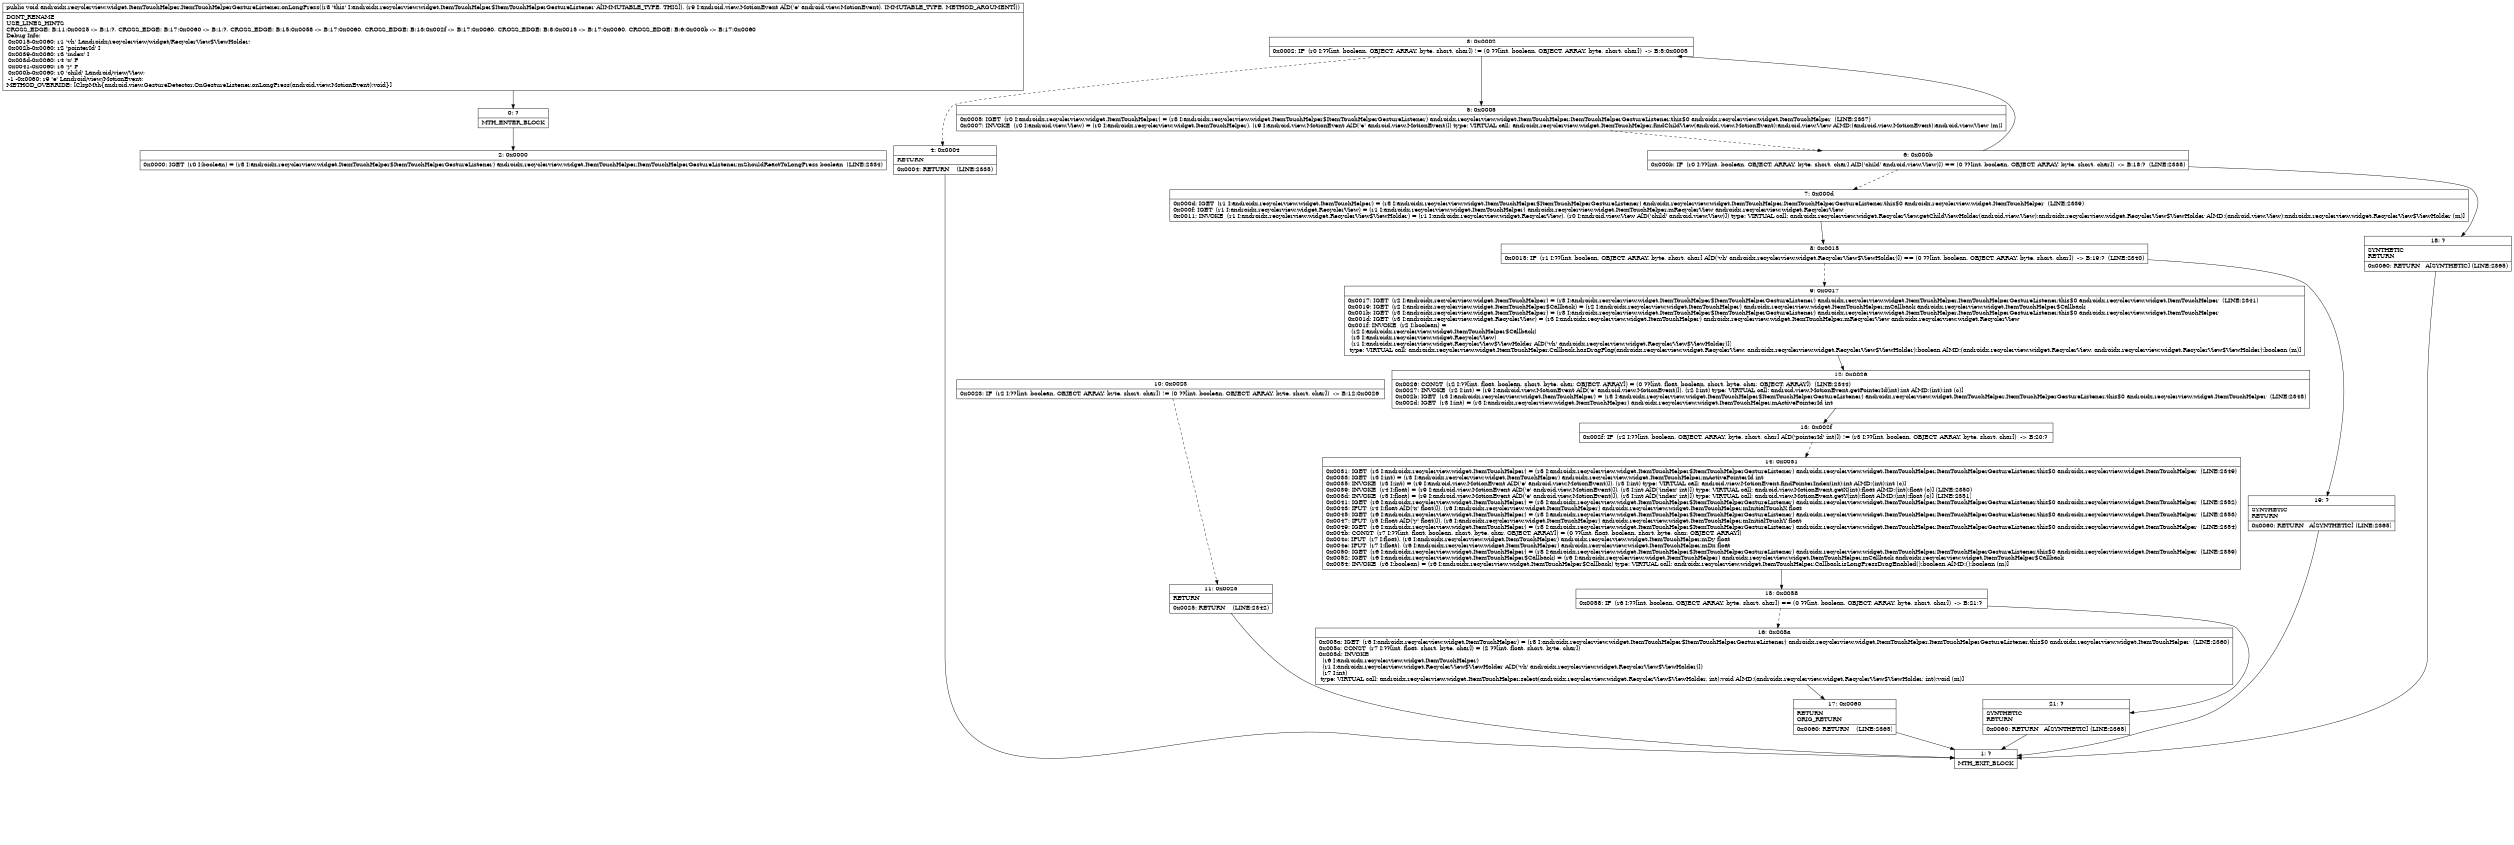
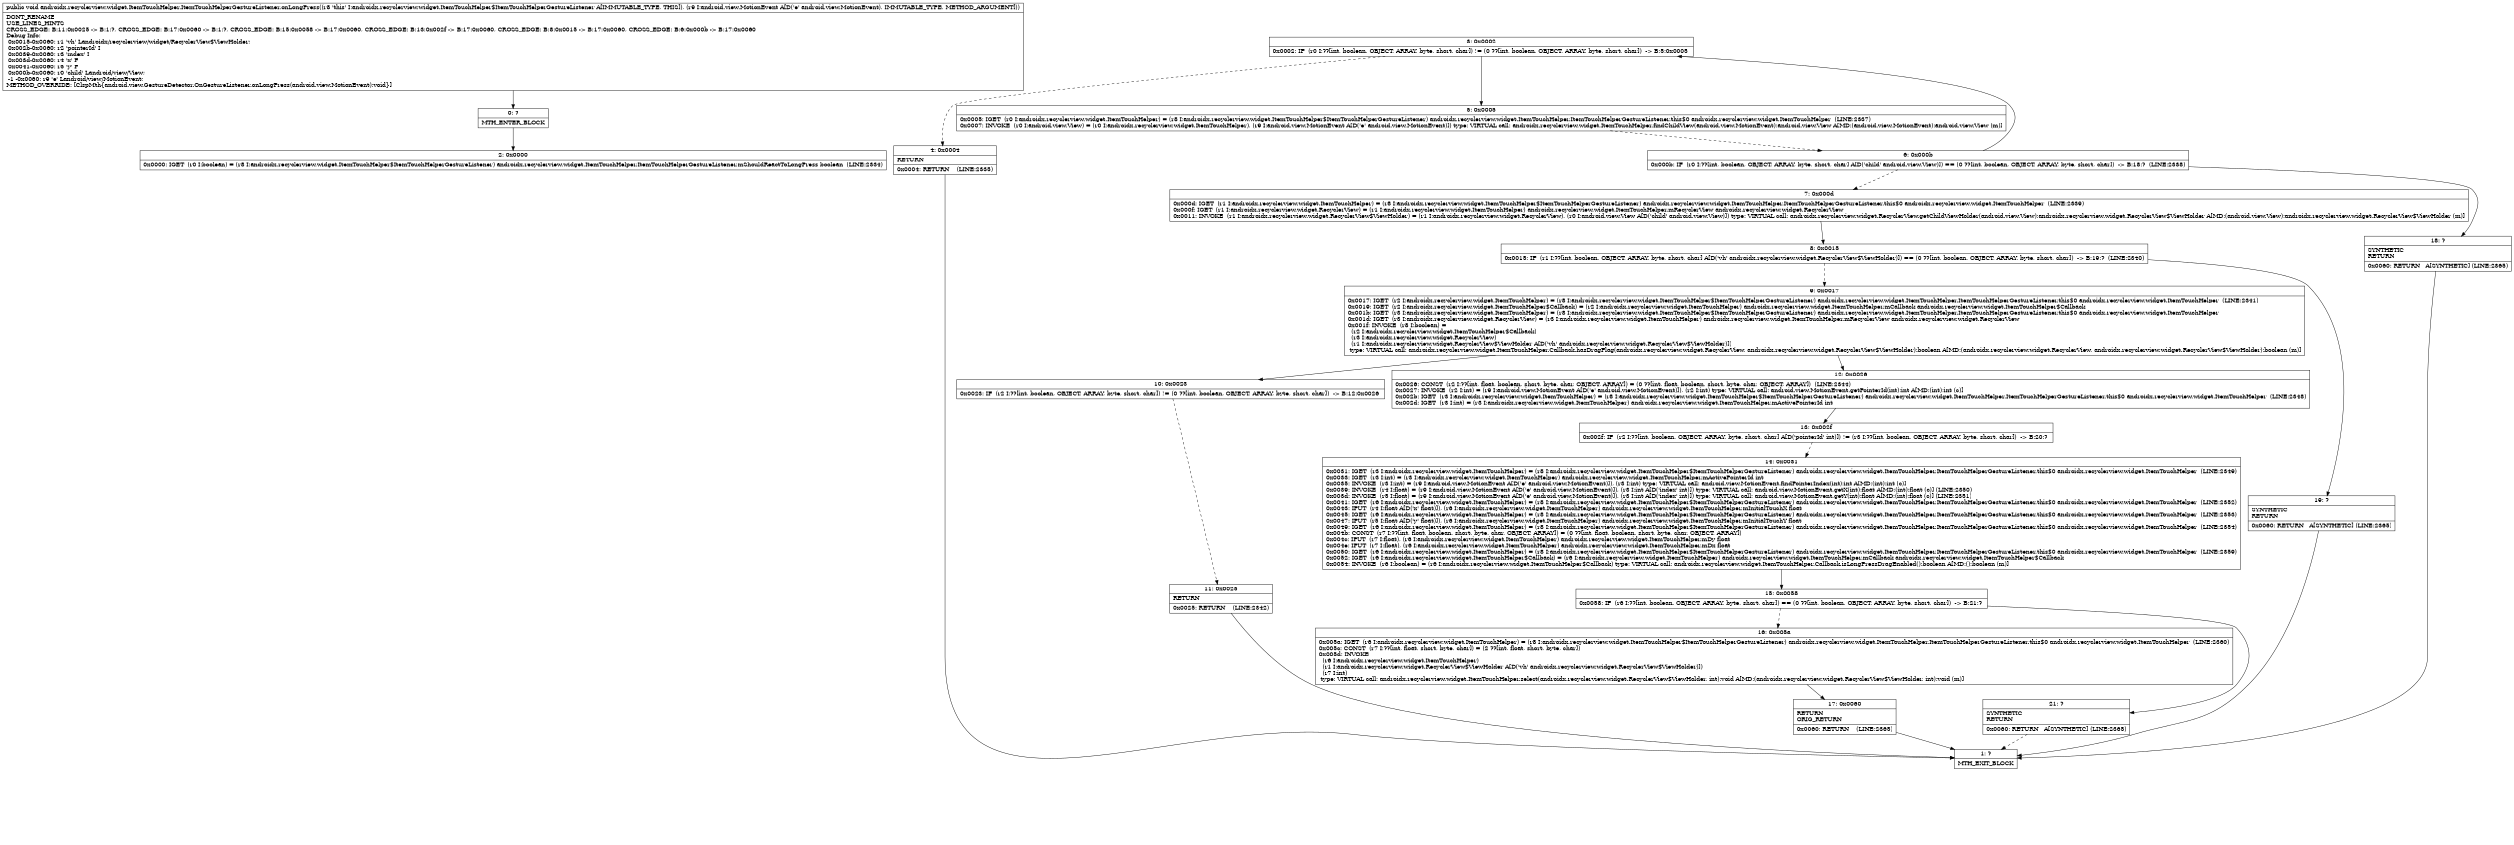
  digraph {
    node [shape=record]
    n1 [label="{0\:\ ?|MTH_ENTER_BLOCK\l}"]
    n2 [label="{2\:\ 0x0000|0x0000: IGET  (r0 I:boolean) = (r8 I:androidx.recyclerview.widget.ItemTouchHelper$ItemTouchHelperGestureListener) androidx.recyclerview.widget.ItemTouchHelper.ItemTouchHelperGestureListener.mShouldReactToLongPress boolean  (LINE:2334)\l}"]
    n3 [label="{3\:\ 0x0002|0x0002: IF  (r0 I:??[int, boolean, OBJECT, ARRAY, byte, short, char]) != (0 ??[int, boolean, OBJECT, ARRAY, byte, short, char])  \-\> B:5:0x0005 \l}"]
    n4 [label="{4\:\ 0x0004|RETURN\l|0x0004: RETURN    (LINE:2335)\l}"]
    n5 [label="{5\:\ 0x0005|0x0005: IGET  (r0 I:androidx.recyclerview.widget.ItemTouchHelper) = (r8 I:androidx.recyclerview.widget.ItemTouchHelper$ItemTouchHelperGestureListener) androidx.recyclerview.widget.ItemTouchHelper.ItemTouchHelperGestureListener.this$0 androidx.recyclerview.widget.ItemTouchHelper  (LINE:2337)\l0x0007: INVOKE  (r0 I:android.view.View) = (r0 I:androidx.recyclerview.widget.ItemTouchHelper), (r9 I:android.view.MotionEvent A[D('e' android.view.MotionEvent)]) type: VIRTUAL call: androidx.recyclerview.widget.ItemTouchHelper.findChildView(android.view.MotionEvent):android.view.View A[MD:(android.view.MotionEvent):android.view.View (m)]\l}"]
    n6 [label="{1\:\ ?|MTH_EXIT_BLOCK\l}"]
    n7 [label="{6\:\ 0x000b|0x000b: IF  (r0 I:??[int, boolean, OBJECT, ARRAY, byte, short, char] A[D('child' android.view.View)]) == (0 ??[int, boolean, OBJECT, ARRAY, byte, short, char])  \-\> B:18:?  (LINE:2338)\l}"]
    n8 [label="{7\:\ 0x000d|0x000d: IGET  (r1 I:androidx.recyclerview.widget.ItemTouchHelper) = (r8 I:androidx.recyclerview.widget.ItemTouchHelper$ItemTouchHelperGestureListener) androidx.recyclerview.widget.ItemTouchHelper.ItemTouchHelperGestureListener.this$0 androidx.recyclerview.widget.ItemTouchHelper  (LINE:2339)\l0x000f: IGET  (r1 I:androidx.recyclerview.widget.RecyclerView) = (r1 I:androidx.recyclerview.widget.ItemTouchHelper) androidx.recyclerview.widget.ItemTouchHelper.mRecyclerView androidx.recyclerview.widget.RecyclerView \l0x0011: INVOKE  (r1 I:androidx.recyclerview.widget.RecyclerView$ViewHolder) = (r1 I:androidx.recyclerview.widget.RecyclerView), (r0 I:android.view.View A[D('child' android.view.View)]) type: VIRTUAL call: androidx.recyclerview.widget.RecyclerView.getChildViewHolder(android.view.View):androidx.recyclerview.widget.RecyclerView$ViewHolder A[MD:(android.view.View):androidx.recyclerview.widget.RecyclerView$ViewHolder (m)]\l}"]
    n9 [label="{18\:\ ?|SYNTHETIC\lRETURN\l|0x0060: RETURN   A[SYNTHETIC] (LINE:2365)\l}"]
    n10 [label="{8\:\ 0x0015|0x0015: IF  (r1 I:??[int, boolean, OBJECT, ARRAY, byte, short, char] A[D('vh' androidx.recyclerview.widget.RecyclerView$ViewHolder)]) == (0 ??[int, boolean, OBJECT, ARRAY, byte, short, char])  \-\> B:19:?  (LINE:2340)\l}"]
-   n11 [label="{9\:\ 0x0017|0x0017: IGET  (r2 I:androidx.recyclerview.widget.ItemTouchHelper) = (r8 I:androidx.recyclerview.widget.ItemTouchHelper$ItemTouchHelperGestureListener) androidx.recyclerview.widget.ItemTouchHelper.ItemTouchHelperGestureListener.this$0 androidx.recyclerview.widget.ItemTouchHelper  (LINE:2341)\l0x0019: IGET  (r2 I:androidx.recyclerview.widget.ItemTouchHelper$Callback) = (r2 I:androidx.recyclerview.widget.ItemTouchHelper) androidx.recyclerview.widget.ItemTouchHelper.mCallback androidx.recyclerview.widget.ItemTouchHelper$Callback \l0x001b: IGET  (r3 I:androidx.recyclerview.widget.ItemTouchHelper) = (r8 I:androidx.recyclerview.widget.ItemTouchHelper$ItemTouchHelperGestureListener) androidx.recyclerview.widget.ItemTouchHelper.ItemTouchHelperGestureListener.this$0 androidx.recyclerview.widget.ItemTouchHelper \l0x001d: IGET  (r3 I:androidx.recyclerview.widget.RecyclerView) = (r3 I:androidx.recyclerview.widget.ItemTouchHelper) androidx.recyclerview.widget.ItemTouchHelper.mRecyclerView androidx.recyclerview.widget.RecyclerView \l0x001f: INVOKE  (r2 I:boolean) = \l  (r2 I:androidx.recyclerview.widget.ItemTouchHelper$Callback)\l  (r3 I:androidx.recyclerview.widget.RecyclerView)\l  (r1 I:androidx.recyclerview.widget.RecyclerView$ViewHolder A[D('vh' androidx.recyclerview.widget.RecyclerView$ViewHolder)])\l type: VIRTUAL call: androidx.recyclerview.widget.ItemTouchHelper.Callback.hasDragFlag(androidx.recyclerview.widget.RecyclerView, androidx.recyclerview.widget.RecyclerView$ViewHolder):boolean A[MD:(androidx.recyclerview.widget.RecyclerView, androidx.recyclerview.widget.RecyclerView$ViewHolder):boolean (m)]\l}"]
+   n11 [label="{9\:\ 0x0017|0x0017: IGET  (r2 I:androidx.recyclerview.widget.ItemTouchHelper) = (r8 I:androidx.recyclerview.widget.ItemTouchHelper$ItemTouchHelperGestureListener) androidx.recyclerview.widget.ItemTouchHelper.ItemTouchHelperGestureListener.this$0 androidx.recyclerview.widget.ItemTouchHelper  (LINE:2341)\l0x0019: IGET  (r2 I:androidx.recyclerview.widget.ItemTouchHelper$Callback) = (r2 I:androidx.recyclerview.widget.ItemTouchHelper) androidx.recyclerview.widget.ItemTouchHelper.mCallback androidx.recyclerview.widget.ItemTouchHelper$Callback \l0x001b: IGET  (r3 I:androidx.recyclerview.widget.ItemTouchHelper) = (r8 I:androidx.recyclerview.widget.ItemTouchHelper$ItemTouchHelperGestureListener) androidx.recyclerview.widget.ItemTouchHelper.ItemTouchHelperGestureListener.this$0 androidx.recyclerview.widget.ItemTouchHelper \l0x001d: IGET  (r3 I:androidx.recyclerview.widget.RecyclerView) = (r3 I:androidx.recyclerview.widget.ItemTouchHelper) androidx.recyclerview.widget.ItemTouchHelper.mRecyclerView androidx.recyclerview.widget.RecyclerView \l0x001f: INVOKE  (r8 I:boolean) = \l  (r2 I:androidx.recyclerview.widget.ItemTouchHelper$Callback)\l  (r3 I:androidx.recyclerview.widget.RecyclerView)\l  (r1 I:androidx.recyclerview.widget.RecyclerView$ViewHolder A[D('vh' androidx.recyclerview.widget.RecyclerView$ViewHolder)])\l type: VIRTUAL call: androidx.recyclerview.widget.ItemTouchHelper.Callback.hasDragFlag(androidx.recyclerview.widget.RecyclerView, androidx.recyclerview.widget.RecyclerView$ViewHolder):boolean A[MD:(androidx.recyclerview.widget.RecyclerView, androidx.recyclerview.widget.RecyclerView$ViewHolder):boolean (m)]\l}"]
    n12 [label="{19\:\ ?|SYNTHETIC\lRETURN\l|0x0060: RETURN   A[SYNTHETIC] (LINE:2365)\l}"]
    n13 [label="{10\:\ 0x0023|0x0023: IF  (r2 I:??[int, boolean, OBJECT, ARRAY, byte, short, char]) != (0 ??[int, boolean, OBJECT, ARRAY, byte, short, char])  \-\> B:12:0x0026 \l}"]
    n14 [label="{12\:\ 0x0026|0x0026: CONST  (r2 I:??[int, float, boolean, short, byte, char, OBJECT, ARRAY]) = (0 ??[int, float, boolean, short, byte, char, OBJECT, ARRAY])  (LINE:2344)\l0x0027: INVOKE  (r2 I:int) = (r9 I:android.view.MotionEvent A[D('e' android.view.MotionEvent)]), (r2 I:int) type: VIRTUAL call: android.view.MotionEvent.getPointerId(int):int A[MD:(int):int (c)]\l0x002b: IGET  (r3 I:androidx.recyclerview.widget.ItemTouchHelper) = (r8 I:androidx.recyclerview.widget.ItemTouchHelper$ItemTouchHelperGestureListener) androidx.recyclerview.widget.ItemTouchHelper.ItemTouchHelperGestureListener.this$0 androidx.recyclerview.widget.ItemTouchHelper  (LINE:2348)\l0x002d: IGET  (r3 I:int) = (r3 I:androidx.recyclerview.widget.ItemTouchHelper) androidx.recyclerview.widget.ItemTouchHelper.mActivePointerId int \l}"]
    n15 [label="{11\:\ 0x0025|RETURN\l|0x0025: RETURN    (LINE:2342)\l}"]
    n16 [label="{13\:\ 0x002f|0x002f: IF  (r2 I:??[int, boolean, OBJECT, ARRAY, byte, short, char] A[D('pointerId' int)]) != (r3 I:??[int, boolean, OBJECT, ARRAY, byte, short, char])  \-\> B:20:? \l}"]
    n17 [label="{14\:\ 0x0031|0x0031: IGET  (r3 I:androidx.recyclerview.widget.ItemTouchHelper) = (r8 I:androidx.recyclerview.widget.ItemTouchHelper$ItemTouchHelperGestureListener) androidx.recyclerview.widget.ItemTouchHelper.ItemTouchHelperGestureListener.this$0 androidx.recyclerview.widget.ItemTouchHelper  (LINE:2349)\l0x0033: IGET  (r3 I:int) = (r3 I:androidx.recyclerview.widget.ItemTouchHelper) androidx.recyclerview.widget.ItemTouchHelper.mActivePointerId int \l0x0035: INVOKE  (r3 I:int) = (r9 I:android.view.MotionEvent A[D('e' android.view.MotionEvent)]), (r3 I:int) type: VIRTUAL call: android.view.MotionEvent.findPointerIndex(int):int A[MD:(int):int (c)]\l0x0039: INVOKE  (r4 I:float) = (r9 I:android.view.MotionEvent A[D('e' android.view.MotionEvent)]), (r3 I:int A[D('index' int)]) type: VIRTUAL call: android.view.MotionEvent.getX(int):float A[MD:(int):float (c)] (LINE:2350)\l0x003d: INVOKE  (r5 I:float) = (r9 I:android.view.MotionEvent A[D('e' android.view.MotionEvent)]), (r3 I:int A[D('index' int)]) type: VIRTUAL call: android.view.MotionEvent.getY(int):float A[MD:(int):float (c)] (LINE:2351)\l0x0041: IGET  (r6 I:androidx.recyclerview.widget.ItemTouchHelper) = (r8 I:androidx.recyclerview.widget.ItemTouchHelper$ItemTouchHelperGestureListener) androidx.recyclerview.widget.ItemTouchHelper.ItemTouchHelperGestureListener.this$0 androidx.recyclerview.widget.ItemTouchHelper  (LINE:2352)\l0x0043: IPUT  (r4 I:float A[D('x' float)]), (r6 I:androidx.recyclerview.widget.ItemTouchHelper) androidx.recyclerview.widget.ItemTouchHelper.mInitialTouchX float \l0x0045: IGET  (r6 I:androidx.recyclerview.widget.ItemTouchHelper) = (r8 I:androidx.recyclerview.widget.ItemTouchHelper$ItemTouchHelperGestureListener) androidx.recyclerview.widget.ItemTouchHelper.ItemTouchHelperGestureListener.this$0 androidx.recyclerview.widget.ItemTouchHelper  (LINE:2353)\l0x0047: IPUT  (r5 I:float A[D('y' float)]), (r6 I:androidx.recyclerview.widget.ItemTouchHelper) androidx.recyclerview.widget.ItemTouchHelper.mInitialTouchY float \l0x0049: IGET  (r6 I:androidx.recyclerview.widget.ItemTouchHelper) = (r8 I:androidx.recyclerview.widget.ItemTouchHelper$ItemTouchHelperGestureListener) androidx.recyclerview.widget.ItemTouchHelper.ItemTouchHelperGestureListener.this$0 androidx.recyclerview.widget.ItemTouchHelper  (LINE:2354)\l0x004b: CONST  (r7 I:??[int, float, boolean, short, byte, char, OBJECT, ARRAY]) = (0 ??[int, float, boolean, short, byte, char, OBJECT, ARRAY]) \l0x004c: IPUT  (r7 I:float), (r6 I:androidx.recyclerview.widget.ItemTouchHelper) androidx.recyclerview.widget.ItemTouchHelper.mDy float \l0x004e: IPUT  (r7 I:float), (r6 I:androidx.recyclerview.widget.ItemTouchHelper) androidx.recyclerview.widget.ItemTouchHelper.mDx float \l0x0050: IGET  (r6 I:androidx.recyclerview.widget.ItemTouchHelper) = (r8 I:androidx.recyclerview.widget.ItemTouchHelper$ItemTouchHelperGestureListener) androidx.recyclerview.widget.ItemTouchHelper.ItemTouchHelperGestureListener.this$0 androidx.recyclerview.widget.ItemTouchHelper  (LINE:2359)\l0x0052: IGET  (r6 I:androidx.recyclerview.widget.ItemTouchHelper$Callback) = (r6 I:androidx.recyclerview.widget.ItemTouchHelper) androidx.recyclerview.widget.ItemTouchHelper.mCallback androidx.recyclerview.widget.ItemTouchHelper$Callback \l0x0054: INVOKE  (r6 I:boolean) = (r6 I:androidx.recyclerview.widget.ItemTouchHelper$Callback) type: VIRTUAL call: androidx.recyclerview.widget.ItemTouchHelper.Callback.isLongPressDragEnabled():boolean A[MD:():boolean (m)]\l}"]
    n18 [label="{15\:\ 0x0058|0x0058: IF  (r6 I:??[int, boolean, OBJECT, ARRAY, byte, short, char]) == (0 ??[int, boolean, OBJECT, ARRAY, byte, short, char])  \-\> B:21:? \l}"]
    n19 [label="{16\:\ 0x005a|0x005a: IGET  (r6 I:androidx.recyclerview.widget.ItemTouchHelper) = (r8 I:androidx.recyclerview.widget.ItemTouchHelper$ItemTouchHelperGestureListener) androidx.recyclerview.widget.ItemTouchHelper.ItemTouchHelperGestureListener.this$0 androidx.recyclerview.widget.ItemTouchHelper  (LINE:2360)\l0x005c: CONST  (r7 I:??[int, float, short, byte, char]) = (2 ??[int, float, short, byte, char]) \l0x005d: INVOKE  \l  (r6 I:androidx.recyclerview.widget.ItemTouchHelper)\l  (r1 I:androidx.recyclerview.widget.RecyclerView$ViewHolder A[D('vh' androidx.recyclerview.widget.RecyclerView$ViewHolder)])\l  (r7 I:int)\l type: VIRTUAL call: androidx.recyclerview.widget.ItemTouchHelper.select(androidx.recyclerview.widget.RecyclerView$ViewHolder, int):void A[MD:(androidx.recyclerview.widget.RecyclerView$ViewHolder, int):void (m)]\l}"]
    n20 [label="{21\:\ ?|SYNTHETIC\lRETURN\l|0x0060: RETURN   A[SYNTHETIC] (LINE:2365)\l}"]
    n21 [label="{17\:\ 0x0060|RETURN\lORIG_RETURN\l|0x0060: RETURN    (LINE:2365)\l}"]
    n22 [label="{public void androidx.recyclerview.widget.ItemTouchHelper.ItemTouchHelperGestureListener.onLongPress((r8 'this' I:androidx.recyclerview.widget.ItemTouchHelper$ItemTouchHelperGestureListener A[IMMUTABLE_TYPE, THIS]), (r9 I:android.view.MotionEvent A[D('e' android.view.MotionEvent), IMMUTABLE_TYPE, METHOD_ARGUMENT]))  | DONT_RENAME\lUSE_LINES_HINTS\lCROSS_EDGE: B:11:0x0025 \-\> B:1:?, CROSS_EDGE: B:17:0x0060 \-\> B:1:?, CROSS_EDGE: B:15:0x0058 \-\> B:17:0x0060, CROSS_EDGE: B:13:0x002f \-\> B:17:0x0060, CROSS_EDGE: B:8:0x0015 \-\> B:17:0x0060, CROSS_EDGE: B:6:0x000b \-\> B:17:0x0060\lDebug Info:\l  0x0015\-0x0060: r1 'vh' Landroidx\/recyclerview\/widget\/RecyclerView$ViewHolder;\l  0x002b\-0x0060: r2 'pointerId' I\l  0x0039\-0x0060: r3 'index' I\l  0x003d\-0x0060: r4 'x' F\l  0x0041\-0x0060: r5 'y' F\l  0x000b\-0x0060: r0 'child' Landroid\/view\/View;\l  \-1 \-0x0060: r9 'e' Landroid\/view\/MotionEvent;\lMETHOD_OVERRIDE: [ClspMth\{android.view.GestureDetector.OnGestureListener.onLongPress(android.view.MotionEvent):void\}]\l}"]
    n1 -> n2
    n3 -> n4 [style=dashed]
    n3 -> n5
    n4 -> n6
    n5 -> n7 [style=dashed]
    n7 -> n3
    n7 -> n8 [style=dashed]
    n7 -> n9
    n8 -> n10
    n9 -> n6
    n10 -> n11 [style=dashed]
    n10 -> n12
+   n11 -> n13
    n11 -> n14
    n12 -> n6
    n13 -> n15 [style=dashed]
    n14 -> n16
    n15 -> n6
    n16 -> n17 [style=dashed]
    n17 -> n18
    n18 -> n19 [style=dashed]
    n18 -> n20
    n19 -> n21
-   n20 -> n6
+   n20 -> n6 [style=dashed]
    n21 -> n6
    n22 -> n1
  }
